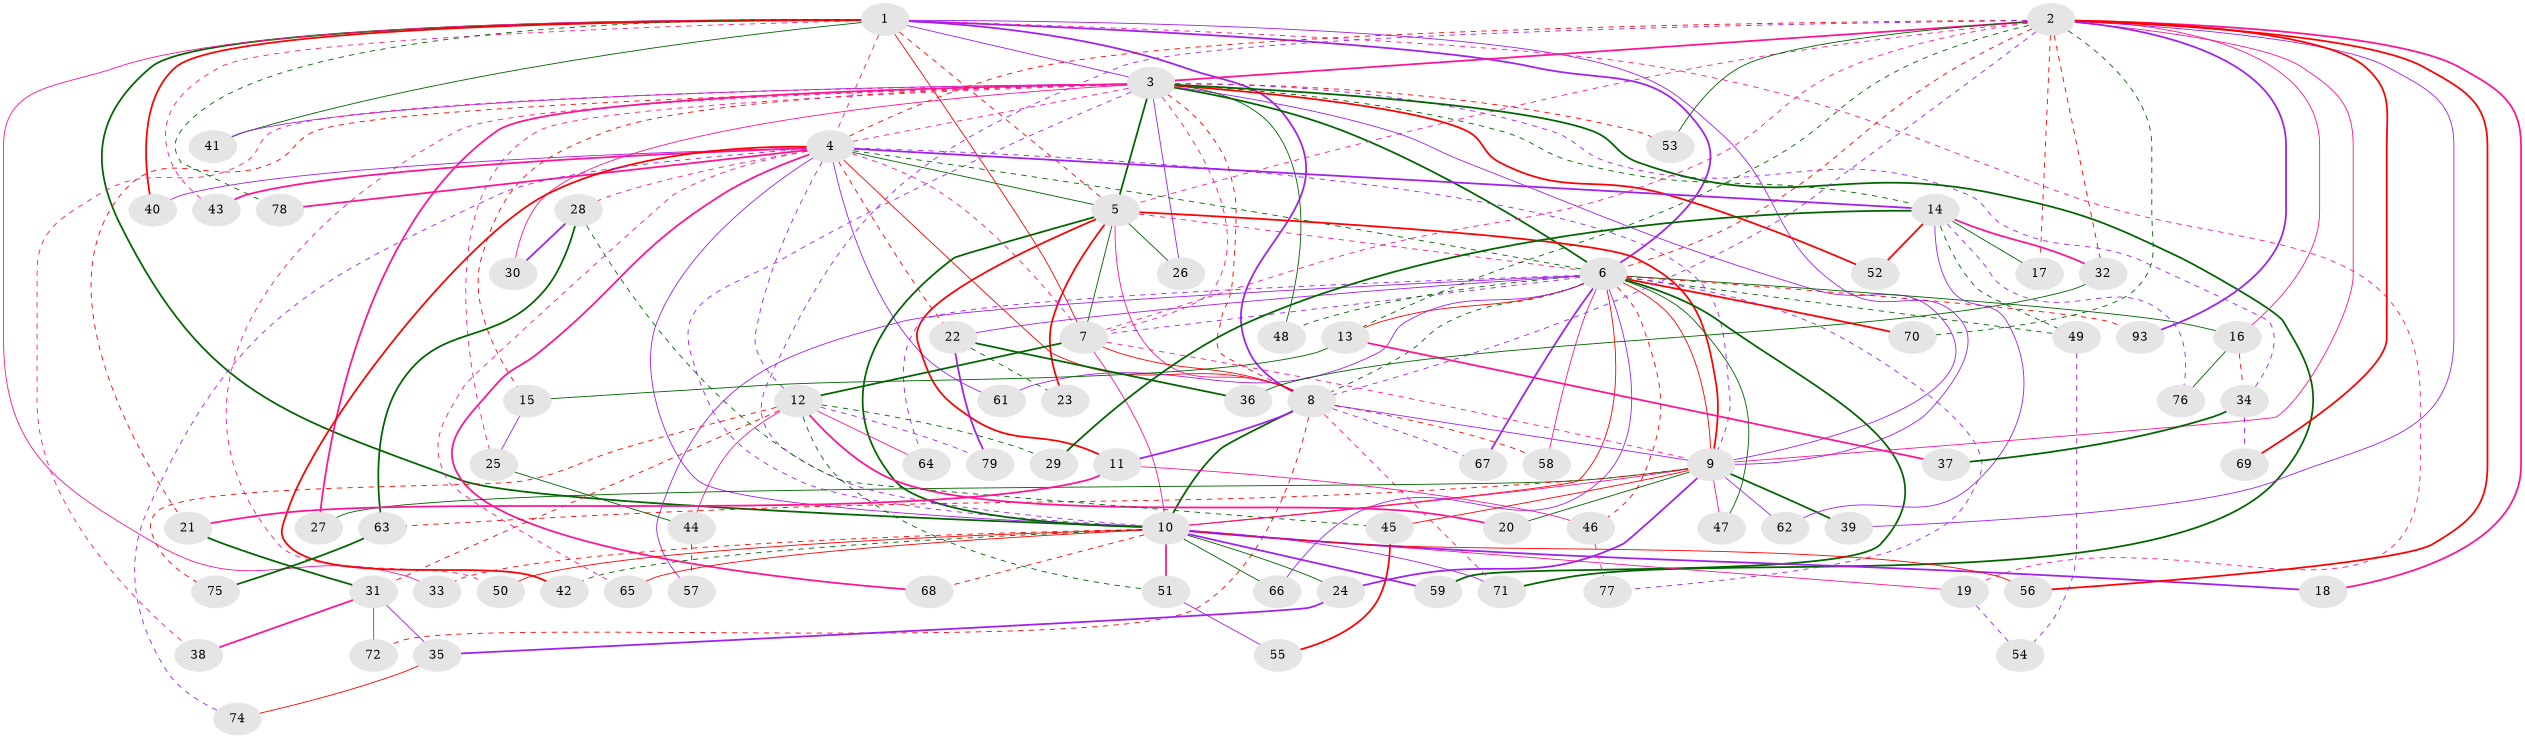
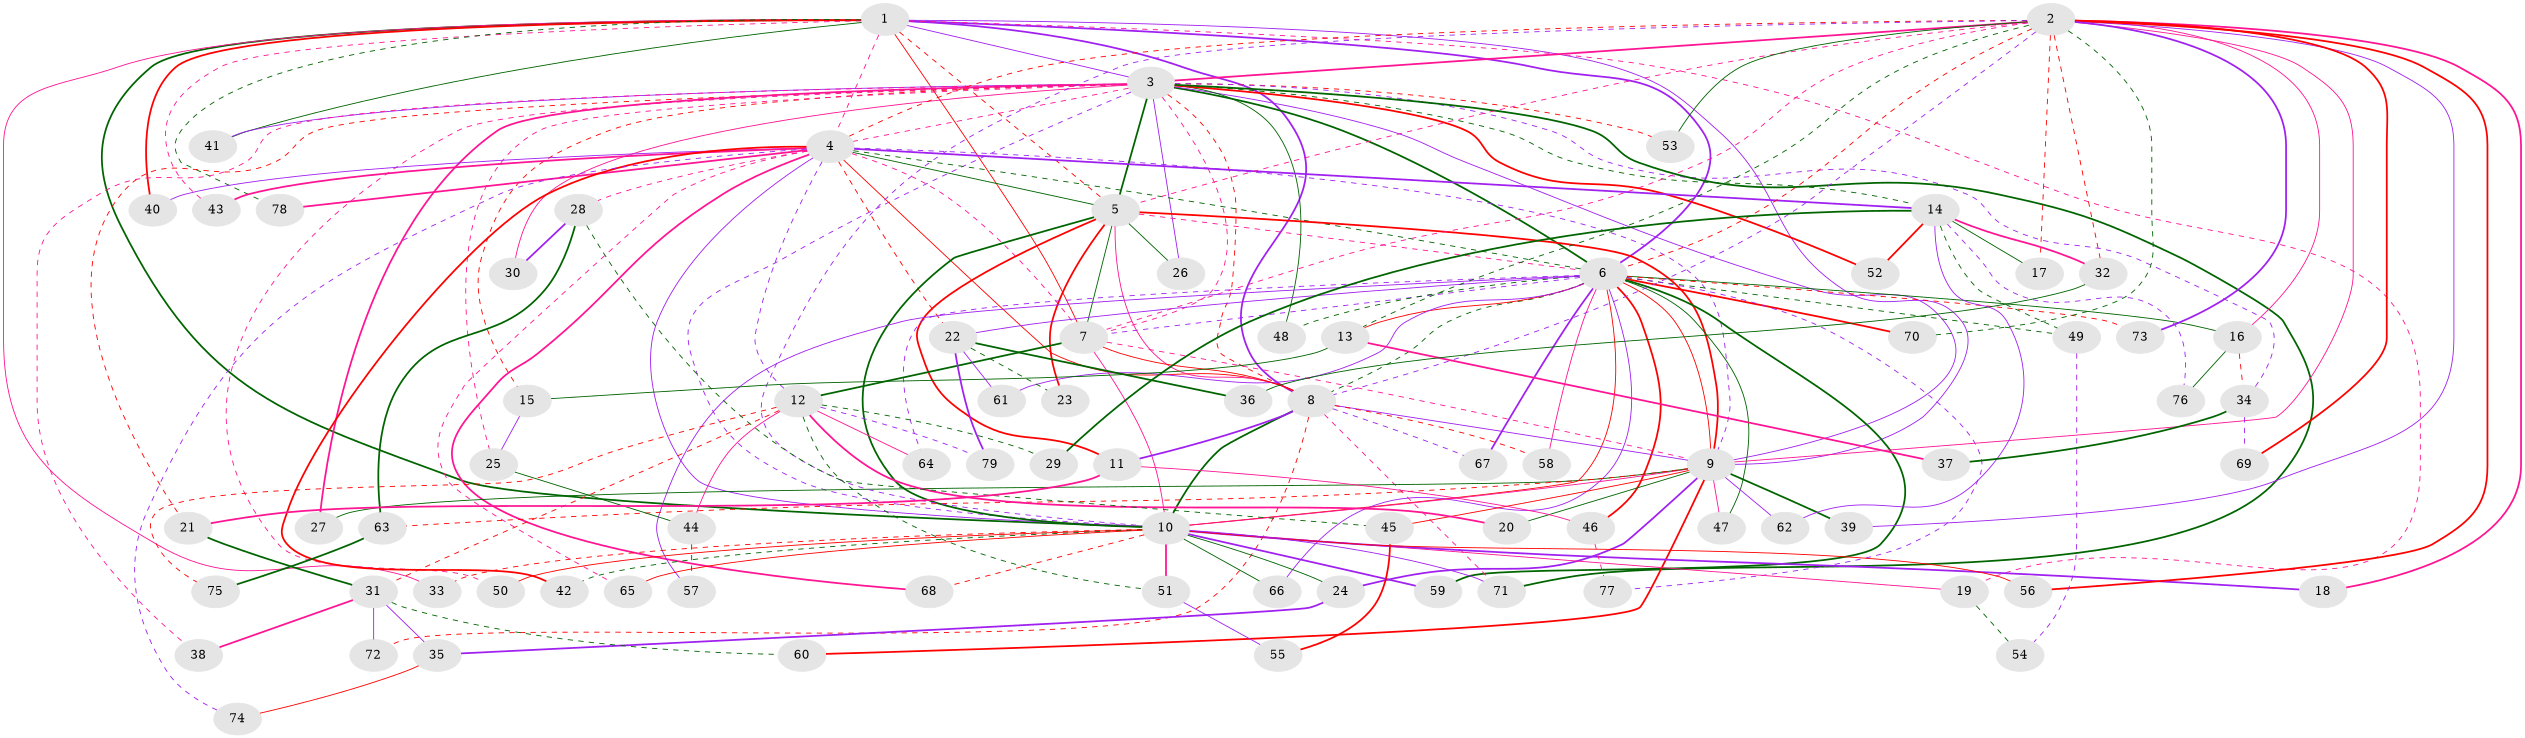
  graph {
    node [color=gray90 style=filled]
    edge [color=darkgreen style=dashed]
    1
    3
    4
    5
    6
    7
    8
    9
    10
    19
    33
    40
    41
    43
    78
    2
    13
    16
    17
    18
    32
    39
    53
    56
    69
    70
-   73 [label=93]
+   73
    14
    15
    21
    25
    26
    27
    30
    34
    38
    48
    50
    52
    71
    12
    22
    28
    42
    61
    65
    68
    74
    11
    23
    46
    47
    49
    57
    58
    59
    64
    66
    67
    77
    72
    20
    24
    45
+   60
    62
    63
    51
    54
    37
    76
    36
    29
    31
    44
    75
    79
    35
    55
    1 -- 3 [color=purple style=solid]
    1 -- 4 [color=deeppink]
    1 -- 5 [color=red]
    1 -- 6 [color=purple style=bold]
    1 -- 7 [color=red style=solid]
    1 -- 8 [color=purple style=bold]
    1 -- 9 [color=purple style=solid]
    1 -- 10 [style=bold]
    1 -- 19 [color=deeppink]
    1 -- 33 [color=deeppink style=solid]
    1 -- 40 [color=red style=bold]
    1 -- 41 [style=solid]
    1 -- 43 [color=deeppink]
    1 -- 78
    3 -- 4 [color=deeppink]
    3 -- 5 [style=bold]
    3 -- 6 [style=bold]
    3 -- 7 [color=deeppink]
    3 -- 8 [color=red]
    3 -- 9 [color=purple style=solid]
    3 -- 10 [color=purple]
    3 -- 41 [color=purple style=solid]
    3 -- 53 [color=red]
    3 -- 14
    3 -- 15 [color=red]
    3 -- 21 [color=red]
    3 -- 25 [color=deeppink]
    3 -- 26 [color=purple style=solid]
    3 -- 27 [color=deeppink style=bold]
    3 -- 30 [color=deeppink style=solid]
    3 -- 34 [color=purple]
    3 -- 38 [color=deeppink]
    3 -- 48 [style=solid]
    3 -- 50 [color=deeppink]
    3 -- 52 [color=red style=bold]
    3 -- 71 [style=bold]
    4 -- 5 [style=solid]
    4 -- 6
    4 -- 7 [color=deeppink]
    4 -- 8 [color=red style=solid]
    4 -- 9 [color=purple]
    4 -- 10 [color=purple style=solid]
    4 -- 40 [color=purple style=solid]
    4 -- 43 [color=deeppink style=bold]
    4 -- 78 [color=deeppink style=bold]
    4 -- 14 [color=purple style=bold]
    4 -- 12 [color=purple]
    4 -- 22 [color=red]
    4 -- 28 [color=deeppink]
    4 -- 42 [color=red style=bold]
-   4 -- 61 [color=purple style=solid]
+   22 -- 61 [color=purple style=solid]
    4 -- 65 [color=deeppink]
    4 -- 68 [color=deeppink style=bold]
    4 -- 74 [color=purple]
    5 -- 6 [color=deeppink]
    5 -- 7 [style=solid]
    5 -- 8 [color=deeppink style=solid]
    5 -- 9 [color=red style=bold]
    5 -- 10 [style=bold]
    5 -- 26 [style=solid]
    5 -- 11 [color=red style=bold]
    5 -- 23 [color=red style=bold]
    6 -- 7 [color=purple]
    6 -- 8
    6 -- 9 [color=red style=solid]
    6 -- 10 [color=red style=solid]
    6 -- 13 [color=red style=solid]
    6 -- 16 [style=solid]
    6 -- 70 [color=red style=bold]
    6 -- 73 [color=red]
    6 -- 48
    6 -- 22 [color=purple style=solid]
    6 -- 61 [color=purple style=solid]
-   6 -- 46 [color=red]
+   6 -- 46 [color=red style=bold]
    6 -- 47 [style=solid]
    6 -- 49
    6 -- 57 [color=purple style=solid]
    6 -- 58 [color=deeppink style=solid]
    6 -- 59 [style=bold]
    6 -- 64 [color=purple]
    6 -- 66 [color=purple style=solid]
    6 -- 67 [color=purple style=bold]
    6 -- 77 [color=purple]
    7 -- 8 [color=red style=solid]
    7 -- 9 [color=deeppink]
    7 -- 10 [color=deeppink style=solid]
    7 -- 12 [style=bold]
    8 -- 9 [color=purple style=solid]
    8 -- 10 [style=bold]
    8 -- 71 [color=deeppink]
    8 -- 11 [color=purple style=bold]
    8 -- 58 [color=red]
    8 -- 67 [color=purple]
    8 -- 72 [color=red]
    9 -- 10 [color=deeppink style=solid]
    9 -- 39 [style=bold]
    9 -- 27 [style=solid]
    9 -- 47 [color=deeppink style=solid]
    9 -- 20 [style=solid]
    9 -- 24 [color=purple style=bold]
    9 -- 45 [color=red style=solid]
+   9 -- 60 [color=red style=bold]
    9 -- 62 [color=purple style=solid]
    9 -- 63 [color=red]
    10 -- 19 [color=deeppink style=solid]
    10 -- 33 [color=red]
    10 -- 18 [color=purple style=bold]
    10 -- 56 [color=red style=solid]
    10 -- 50 [color=red style=solid]
    10 -- 71 [color=purple style=solid]
    10 -- 42
    10 -- 65 [color=red style=solid]
    10 -- 68 [color=red]
    10 -- 59 [color=purple style=bold]
    10 -- 66 [style=solid]
    10 -- 24 [style=solid]
    10 -- 51 [color=deeppink style=bold]
-   19 -- 54 [color=purple]
+   19 -- 54
    2 -- 3 [color=deeppink style=bold]
    2 -- 4 [color=red]
    2 -- 5 [color=deeppink]
    2 -- 6 [color=red]
    2 -- 7 [color=deeppink]
    2 -- 8 [color=purple]
    2 -- 9 [color=deeppink style=solid]
    2 -- 10 [color=purple]
    2 -- 13
    2 -- 16 [color=deeppink style=solid]
    2 -- 17 [color=red]
    2 -- 18 [color=deeppink style=bold]
    2 -- 32 [color=red]
    2 -- 39 [color=purple style=solid]
    2 -- 53 [style=solid]
    2 -- 56 [color=red style=bold]
    2 -- 69 [color=red style=bold]
    2 -- 70
    2 -- 73 [color=purple style=bold]
    13 -- 15 [style=solid]
    13 -- 37 [color=deeppink style=bold]
    16 -- 34 [color=red]
    16 -- 76 [style=solid]
    32 -- 36 [style=solid]
    14 -- 17 [style=solid]
    14 -- 32 [color=deeppink style=bold]
    14 -- 52 [color=red style=bold]
    14 -- 49
    14 -- 62 [color=purple style=solid]
    14 -- 76 [color=purple]
    14 -- 29 [style=bold]
    15 -- 25 [color=purple style=solid]
    21 -- 31 [style=bold]
    25 -- 44 [style=solid]
    34 -- 69 [color=purple]
    34 -- 37 [style=bold]
    12 -- 64 [color=deeppink style=solid]
    12 -- 20 [color=deeppink style=bold]
    12 -- 51
    12 -- 29
    12 -- 31 [color=red]
    12 -- 44 [color=deeppink style=solid]
    12 -- 75 [color=red]
    12 -- 79 [color=purple]
    22 -- 23
    22 -- 36 [style=bold]
    22 -- 79 [color=purple style=bold]
    28 -- 30 [color=purple style=bold]
    28 -- 45
    28 -- 63 [style=bold]
    11 -- 21 [color=deeppink style=bold]
    11 -- 46 [color=deeppink style=solid]
    46 -- 77 [color=deeppink]
    49 -- 54 [color=purple]
    24 -- 35 [color=purple style=bold]
    45 -- 55 [color=red style=bold]
    63 -- 75 [style=bold]
    51 -- 55 [color=purple style=solid]
    31 -- 38 [color=deeppink style=bold]
    31 -- 72 [color=purple style=solid]
+   31 -- 60
    31 -- 35 [color=purple style=solid]
    44 -- 57
    35 -- 74 [color=red style=solid]
  }
